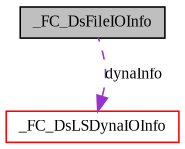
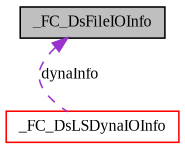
  digraph {
    fontname="Liberation Serif"
    node [fontname="Liberation Serif" fontsize=10 shape=record style=filled]
    n1 [color=black fillcolor=grey75 fontcolor=black height=0.2 label=_FC_DsFileIOInfo width=0.4]
    n2 [color=red fillcolor=white height=0.2 label=_FC_DsLSDynaIOInfo width=0.4]
-   n2 -> n1 [color=darkorchid3 dir=back fontname="Liberation Serif" fontsize=10 label=dynaInfo labelfontname="FreeSans.ttf" labelfontsize=10 style=dashed]
+   n1 -> n2 [color=darkorchid3 dir=back fontname="Liberation Serif" fontsize=10 label=dynaInfo labelfontname="FreeSans.ttf" labelfontsize=10 style=dashed]
  }
